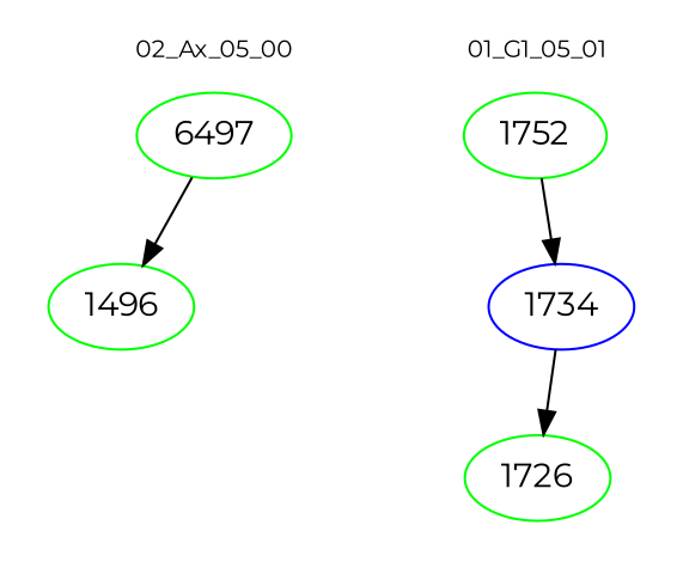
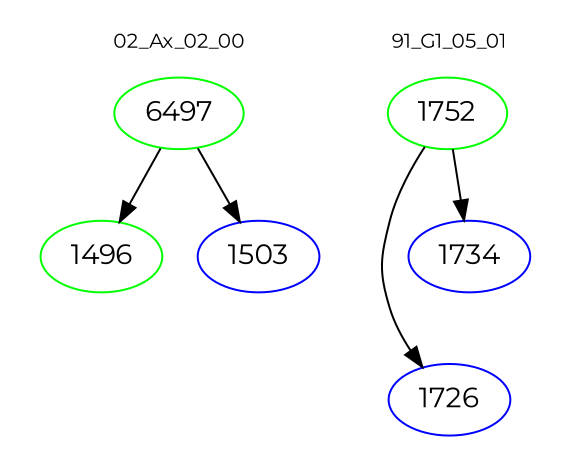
  digraph {
    fontname=Montserrat
    node [color=green fontname=Montserrat]
    edge [color=black fontname=Montserrat]
    n1 [label=6497]
    n2 [label=1496]
+   n3 [color=blue label=1503]
    n4 [label=1752]
-   n5 [label=1726]
+   n5 [color=blue label=1726]
    n6 [color=blue label=1734]
    subgraph cluster_1 {
      color=white
      fontsize=10
-     label="02_Ax_05_00"
+     label="02_Ax_02_00"
      n1
      n2
+     n3
    }
    subgraph cluster_2 {
      color=white
      fontsize=10
-     label="01_G1_05_01"
+     label="91_G1_05_01"
      n4
      n5
      n6
    }
    n1 -> n2
-   n6 -> n5
+   n1 -> n3
+   n4 -> n5
    n4 -> n6
  }
